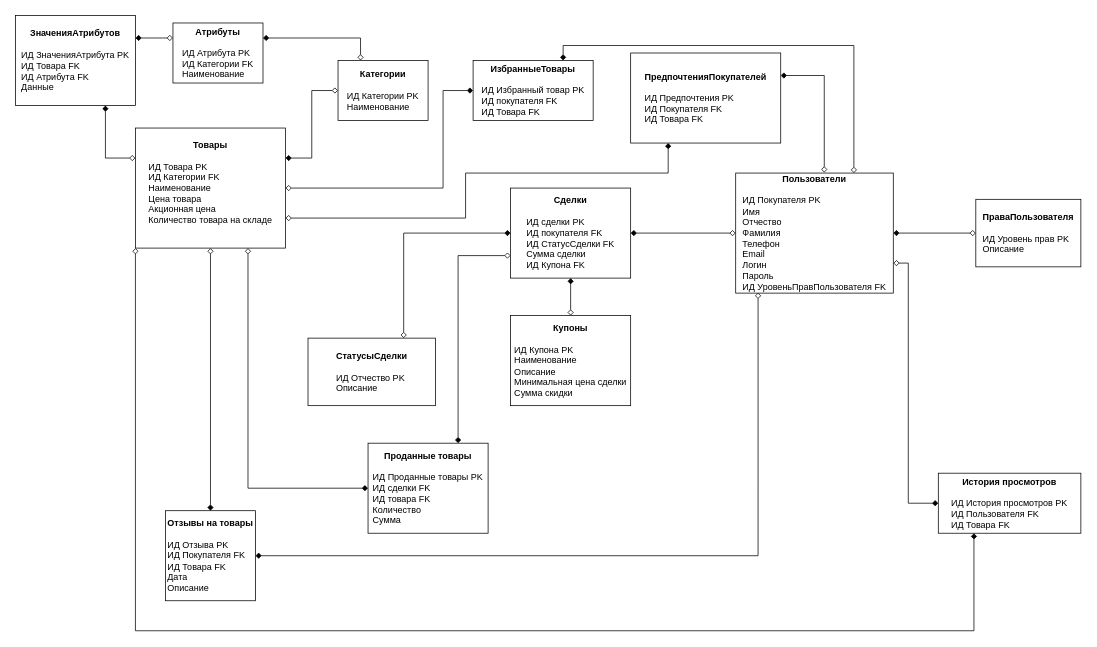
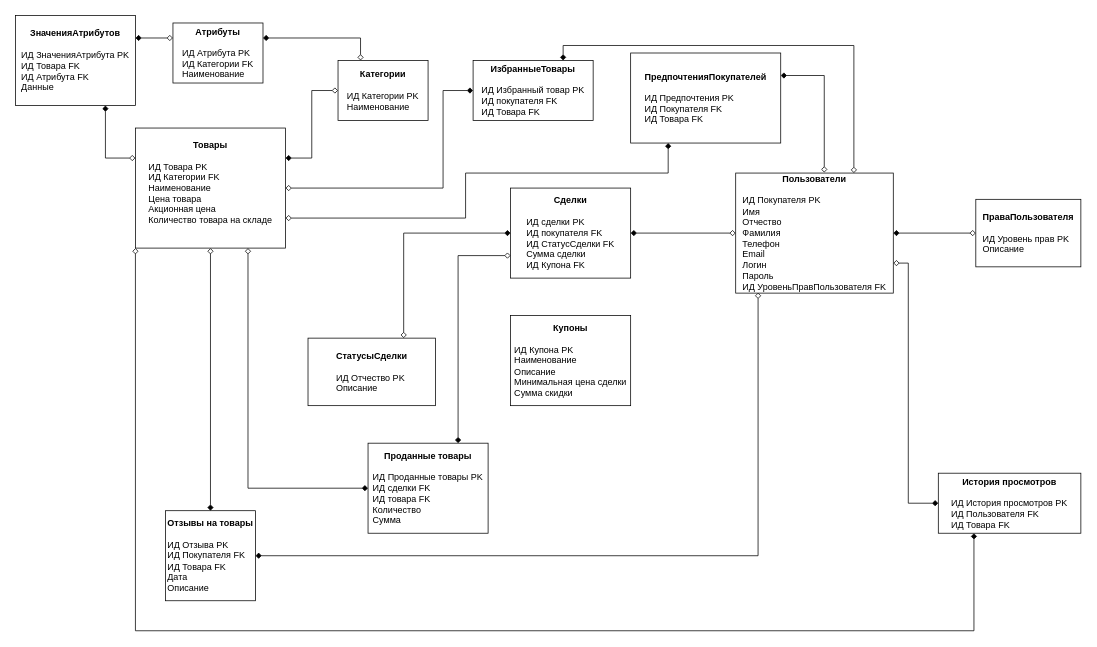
  <mxCell id="0" />
  <mxCell id="1" parent="0" />
  <mxCell id="2" style="edgeStyle=orthogonalEdgeStyle;rounded=0;orthogonalLoop=1;jettySize=auto;html=1;exitX=1;exitY=0.25;exitDx=0;exitDy=0;entryX=0;entryY=0.5;entryDx=0;entryDy=0;endArrow=diamond;endFill=0;startArrow=diamond;startFill=1;" parent="1" source="9" target="24" edge="1"><mxGeometry relative="1" as="geometry" /></mxCell>
  <mxCell id="3" style="edgeStyle=orthogonalEdgeStyle;rounded=0;orthogonalLoop=1;jettySize=auto;html=1;exitX=0.5;exitY=1;exitDx=0;exitDy=0;entryX=0.5;entryY=0;entryDx=0;entryDy=0;endArrow=diamond;endFill=1;startArrow=diamond;startFill=0;" parent="1" source="9" target="29" edge="1"><mxGeometry relative="1" as="geometry" /></mxCell>
  <mxCell id="4" style="edgeStyle=orthogonalEdgeStyle;rounded=0;orthogonalLoop=1;jettySize=auto;html=1;exitX=0;exitY=0.25;exitDx=0;exitDy=0;entryX=0.75;entryY=1;entryDx=0;entryDy=0;endArrow=diamond;endFill=1;startArrow=diamond;startFill=0;" parent="1" source="9" target="13" edge="1"><mxGeometry relative="1" as="geometry" /></mxCell>
  <mxCell id="5" style="edgeStyle=orthogonalEdgeStyle;rounded=0;orthogonalLoop=1;jettySize=auto;html=1;exitX=0.75;exitY=1;exitDx=0;exitDy=0;entryX=0;entryY=0.5;entryDx=0;entryDy=0;startArrow=diamond;startFill=0;endArrow=diamond;endFill=1;" parent="1" source="9" target="23" edge="1"><mxGeometry relative="1" as="geometry" /></mxCell>
  <mxCell id="6" style="edgeStyle=orthogonalEdgeStyle;rounded=0;orthogonalLoop=1;jettySize=auto;html=1;exitX=1;exitY=0.5;exitDx=0;exitDy=0;entryX=0;entryY=0.5;entryDx=0;entryDy=0;startArrow=diamond;startFill=0;endArrow=diamond;endFill=1;" parent="1" source="9" target="25" edge="1"><mxGeometry relative="1" as="geometry"><Array as="points"><mxPoint x="590" y="250" /><mxPoint x="590" y="120" /></Array></mxGeometry></mxCell>
  <mxCell id="7" style="edgeStyle=orthogonalEdgeStyle;rounded=0;orthogonalLoop=1;jettySize=auto;html=1;exitX=1;exitY=0.75;exitDx=0;exitDy=0;entryX=0.25;entryY=1;entryDx=0;entryDy=0;startArrow=diamond;startFill=0;endArrow=diamond;endFill=1;" parent="1" source="9" target="20" edge="1"><mxGeometry relative="1" as="geometry"><Array as="points"><mxPoint x="620" y="290" /><mxPoint x="620" y="230" /><mxPoint x="890" y="230" /></Array></mxGeometry></mxCell>
  <mxCell id="8" style="edgeStyle=orthogonalEdgeStyle;rounded=0;orthogonalLoop=1;jettySize=auto;html=1;exitX=0;exitY=1;exitDx=0;exitDy=0;entryX=0.25;entryY=1;entryDx=0;entryDy=0;startArrow=diamond;startFill=0;endArrow=diamond;endFill=1;" parent="1" source="9" target="28" edge="1"><mxGeometry relative="1" as="geometry"><Array as="points"><mxPoint x="180" y="840" /><mxPoint x="1298" y="840" /></Array></mxGeometry></mxCell>
  <mxCell id="9" value="&lt;b&gt;Товары&lt;/b&gt;&lt;br&gt;&lt;br&gt;&lt;div style=&quot;text-align: left&quot;&gt;&lt;span&gt;ИД Товара PK&lt;/span&gt;&lt;/div&gt;&lt;div style=&quot;text-align: left&quot;&gt;&lt;span&gt;ИД Категории FK&lt;/span&gt;&lt;/div&gt;&lt;div style=&quot;text-align: left&quot;&gt;&lt;span&gt;Наименование&lt;/span&gt;&lt;/div&gt;&lt;div style=&quot;text-align: left&quot;&gt;&lt;span&gt;Цена товара&lt;/span&gt;&lt;/div&gt;&lt;div style=&quot;text-align: left&quot;&gt;&lt;span&gt;Акционная цена&lt;/span&gt;&lt;/div&gt;&lt;div style=&quot;text-align: left&quot;&gt;&lt;span&gt;Количество товара на складе&lt;/span&gt;&lt;/div&gt;&lt;div style=&quot;text-align: left&quot;&gt;&lt;span&gt;&lt;br&gt;&lt;/span&gt;&lt;/div&gt;" style="whiteSpace=wrap;html=1;" parent="1" vertex="1"><mxGeometry x="180" y="170" width="200" height="160" as="geometry" /></mxCell>
  <mxCell id="10" style="edgeStyle=orthogonalEdgeStyle;rounded=0;orthogonalLoop=1;jettySize=auto;html=1;exitX=1;exitY=0.25;exitDx=0;exitDy=0;entryX=0.25;entryY=0;entryDx=0;entryDy=0;endArrow=diamond;endFill=0;startArrow=diamond;startFill=1;" parent="1" source="11" target="24" edge="1"><mxGeometry relative="1" as="geometry" /></mxCell>
  <mxCell id="11" value="&lt;b&gt;Атрибуты&lt;/b&gt;&lt;br&gt;&lt;br&gt;&lt;div style=&quot;text-align: left&quot;&gt;ИД Атрибута PK&lt;/div&gt;&lt;div style=&quot;text-align: left&quot;&gt;ИД Категории FK&lt;/div&gt;&lt;div style=&quot;text-align: left&quot;&gt;Наименование&lt;/div&gt;" style="whiteSpace=wrap;html=1;" parent="1" vertex="1"><mxGeometry x="230" y="30" width="120" height="80" as="geometry" /></mxCell>
  <mxCell id="12" style="edgeStyle=orthogonalEdgeStyle;rounded=0;orthogonalLoop=1;jettySize=auto;html=1;exitX=1;exitY=0.25;exitDx=0;exitDy=0;entryX=0;entryY=0.25;entryDx=0;entryDy=0;endArrow=diamond;endFill=0;startArrow=diamond;startFill=1;" parent="1" source="13" target="11" edge="1"><mxGeometry relative="1" as="geometry" /></mxCell>
  <mxCell id="13" value="&lt;b&gt;ЗначенияАтрибутов&lt;/b&gt;&lt;br&gt;&lt;br&gt;&lt;div style=&quot;text-align: left&quot;&gt;ИД ЗначенияАтрибута PK&lt;/div&gt;&lt;div style=&quot;text-align: left&quot;&gt;ИД Товара FK&lt;/div&gt;&lt;div style=&quot;text-align: left&quot;&gt;ИД Атрибута FK&lt;/div&gt;&lt;div style=&quot;text-align: left&quot;&gt;Данные&lt;/div&gt;" style="whiteSpace=wrap;html=1;" parent="1" vertex="1"><mxGeometry x="20" y="20" width="160" height="120" as="geometry" /></mxCell>
  <mxCell id="14" style="edgeStyle=orthogonalEdgeStyle;rounded=0;orthogonalLoop=1;jettySize=auto;html=1;exitX=0;exitY=0.5;exitDx=0;exitDy=0;entryX=1;entryY=0.5;entryDx=0;entryDy=0;startArrow=diamond;startFill=0;endArrow=diamond;endFill=1;" parent="1" source="19" target="22" edge="1"><mxGeometry relative="1" as="geometry" /></mxCell>
  <mxCell id="15" style="edgeStyle=orthogonalEdgeStyle;rounded=0;orthogonalLoop=1;jettySize=auto;html=1;exitX=0.142;exitY=0.996;exitDx=0;exitDy=0;entryX=1;entryY=0.5;entryDx=0;entryDy=0;startArrow=diamond;startFill=0;endArrow=diamond;endFill=1;exitPerimeter=0;" parent="1" source="19" target="29" edge="1"><mxGeometry relative="1" as="geometry" /></mxCell>
  <mxCell id="16" style="edgeStyle=orthogonalEdgeStyle;rounded=0;orthogonalLoop=1;jettySize=auto;html=1;exitX=1;exitY=0.75;exitDx=0;exitDy=0;entryX=0;entryY=0.5;entryDx=0;entryDy=0;startArrow=diamond;startFill=0;endArrow=diamond;endFill=1;" parent="1" source="19" target="28" edge="1"><mxGeometry relative="1" as="geometry"><Array as="points"><mxPoint x="1210" y="350" /><mxPoint x="1210" y="670" /></Array></mxGeometry></mxCell>
  <mxCell id="17" style="edgeStyle=orthogonalEdgeStyle;rounded=0;orthogonalLoop=1;jettySize=auto;html=1;exitX=0.562;exitY=-0.004;exitDx=0;exitDy=0;entryX=1;entryY=0.25;entryDx=0;entryDy=0;startArrow=diamond;startFill=0;endArrow=diamond;endFill=1;exitPerimeter=0;" parent="1" source="19" target="20" edge="1"><mxGeometry relative="1" as="geometry" /></mxCell>
  <mxCell id="18" style="edgeStyle=orthogonalEdgeStyle;rounded=0;orthogonalLoop=1;jettySize=auto;html=1;exitX=0.75;exitY=0;exitDx=0;exitDy=0;entryX=0.75;entryY=0;entryDx=0;entryDy=0;startArrow=diamond;startFill=0;endArrow=diamond;endFill=1;" parent="1" source="19" target="25" edge="1"><mxGeometry relative="1" as="geometry" /></mxCell>
  <mxCell id="19" value="&lt;b&gt;Пользователи&lt;/b&gt;&lt;br&gt;&lt;br&gt;&lt;div style=&quot;text-align: left&quot;&gt;ИД Покупателя PK&lt;/div&gt;&lt;div style=&quot;text-align: left&quot;&gt;Имя&amp;nbsp;&lt;/div&gt;&lt;div style=&quot;text-align: left&quot;&gt;Отчество&lt;/div&gt;&lt;div style=&quot;text-align: left&quot;&gt;Фамилия&lt;/div&gt;&lt;div style=&quot;text-align: left&quot;&gt;Телефон&lt;/div&gt;&lt;div style=&quot;text-align: left&quot;&gt;Email&lt;/div&gt;&lt;div style=&quot;text-align: left&quot;&gt;Логин&lt;/div&gt;&lt;div style=&quot;text-align: left&quot;&gt;Пароль&lt;/div&gt;&lt;div style=&quot;text-align: left&quot;&gt;ИД УровеньПравПользователя FK&lt;/div&gt;" style="whiteSpace=wrap;html=1;" parent="1" vertex="1"><mxGeometry x="980" y="230" width="210" height="160" as="geometry" /></mxCell>
  <mxCell id="20" value="&lt;b&gt;ПредпочтенияПокупателей&lt;/b&gt;&lt;br&gt;&lt;br&gt;&lt;div style=&quot;text-align: left&quot;&gt;&lt;span&gt;ИД Предпочтения PK&lt;/span&gt;&lt;/div&gt;&lt;div style=&quot;text-align: left&quot;&gt;&lt;span&gt;ИД Покупателя FK&lt;/span&gt;&lt;/div&gt;&lt;div style=&quot;text-align: left&quot;&gt;&lt;span&gt;ИД Товара FK&lt;/span&gt;&lt;/div&gt;" style="whiteSpace=wrap;html=1;" parent="1" vertex="1"><mxGeometry x="840" y="70" width="200" height="120" as="geometry" /></mxCell>
  <mxCell id="21" style="edgeStyle=orthogonalEdgeStyle;rounded=0;orthogonalLoop=1;jettySize=auto;html=1;exitX=0;exitY=0.75;exitDx=0;exitDy=0;entryX=0.75;entryY=0;entryDx=0;entryDy=0;startArrow=diamond;startFill=0;endArrow=diamond;endFill=1;" parent="1" source="22" target="23" edge="1"><mxGeometry relative="1" as="geometry" /></mxCell>
  <mxCell id="22" value="&lt;b&gt;Сделки&lt;br&gt;&lt;/b&gt;&lt;br&gt;&lt;div style=&quot;text-align: left&quot;&gt;&lt;span&gt;ИД сделки PK&lt;/span&gt;&lt;/div&gt;&lt;div style=&quot;text-align: left&quot;&gt;&lt;span&gt;ИД покупателя FK&lt;/span&gt;&lt;/div&gt;&lt;div style=&quot;text-align: left&quot;&gt;&lt;span&gt;ИД СтатусСделки FK&lt;/span&gt;&lt;/div&gt;&lt;div style=&quot;text-align: left&quot;&gt;&lt;span&gt;Сумма сделки&lt;/span&gt;&lt;/div&gt;&lt;div style=&quot;text-align: left&quot;&gt;ИД Купона FK&lt;/div&gt;" style="whiteSpace=wrap;html=1;" parent="1" vertex="1"><mxGeometry x="680" y="250" width="160" height="120" as="geometry" /></mxCell>
  <mxCell id="23" value="&lt;b&gt;Проданные товары&lt;br&gt;&lt;br&gt;&lt;/b&gt;&lt;div style=&quot;text-align: left&quot;&gt;&lt;span&gt;ИД Проданные товары PK&lt;/span&gt;&lt;/div&gt;&lt;div style=&quot;text-align: left&quot;&gt;&lt;span&gt;ИД сделки FK&lt;/span&gt;&lt;/div&gt;&lt;div style=&quot;text-align: left&quot;&gt;&lt;span&gt;ИД товара FK&lt;/span&gt;&lt;/div&gt;&lt;div style=&quot;text-align: left&quot;&gt;&lt;span&gt;Количество&lt;/span&gt;&lt;/div&gt;&lt;div style=&quot;text-align: left&quot;&gt;&lt;span&gt;Сумма&lt;/span&gt;&lt;/div&gt;" style="whiteSpace=wrap;html=1;" parent="1" vertex="1"><mxGeometry x="490" y="590" width="160" height="120" as="geometry" /></mxCell>
  <mxCell id="24" value="&lt;b&gt;Категории&lt;/b&gt;&lt;br&gt;&lt;br&gt;&lt;div style=&quot;text-align: left&quot;&gt;ИД Категории PK&lt;/div&gt;&lt;div style=&quot;text-align: left&quot;&gt;Наименование&lt;/div&gt;" style="whiteSpace=wrap;html=1;" parent="1" vertex="1"><mxGeometry x="450" y="80" width="120" height="80" as="geometry" /></mxCell>
  <mxCell id="25" value="&lt;b&gt;ИзбранныеТовары&lt;/b&gt;&lt;br&gt;&lt;br&gt;&lt;div style=&quot;text-align: left&quot;&gt;ИД Избранный товар PK&lt;/div&gt;&lt;div style=&quot;text-align: left&quot;&gt;ИД покупателя FK&lt;/div&gt;&lt;div style=&quot;text-align: left&quot;&gt;ИД Товара FK&lt;/div&gt;" style="whiteSpace=wrap;html=1;" parent="1" vertex="1"><mxGeometry x="630" y="80" width="160" height="80" as="geometry" /></mxCell>
- <mxCell id="26" style="edgeStyle=orthogonalEdgeStyle;rounded=0;orthogonalLoop=1;jettySize=auto;html=1;exitX=0.5;exitY=0;exitDx=0;exitDy=0;entryX=0.5;entryY=1;entryDx=0;entryDy=0;startArrow=diamond;startFill=0;endArrow=diamond;endFill=1;" parent="1" source="27" target="22" edge="1"><mxGeometry relative="1" as="geometry" /></mxCell>
  <mxCell id="27" value="&lt;b&gt;Купоны&lt;/b&gt;&lt;br&gt;&lt;br&gt;&lt;div style=&quot;text-align: left&quot;&gt;&lt;span&gt;ИД Купона PK&lt;/span&gt;&lt;/div&gt;&lt;div style=&quot;text-align: left&quot;&gt;Наименование&lt;/div&gt;&lt;div style=&quot;text-align: left&quot;&gt;Описание&lt;/div&gt;&lt;div style=&quot;text-align: left&quot;&gt;Минимальная цена сделки&lt;/div&gt;&lt;div style=&quot;text-align: left&quot;&gt;Сумма скидки&lt;/div&gt;" style="whiteSpace=wrap;html=1;" parent="1" vertex="1"><mxGeometry x="680" y="420" width="160" height="120" as="geometry" /></mxCell>
  <mxCell id="28" value="&lt;b&gt;История просмотров&lt;/b&gt;&lt;br&gt;&lt;br&gt;&lt;div style=&quot;text-align: left&quot;&gt;ИД История просмотров PK&lt;/div&gt;&lt;div style=&quot;text-align: left&quot;&gt;ИД Пользователя FK&lt;/div&gt;&lt;div style=&quot;text-align: left&quot;&gt;ИД Товара FK&lt;/div&gt;" style="whiteSpace=wrap;html=1;" parent="1" vertex="1"><mxGeometry x="1250" y="630" width="190" height="80" as="geometry" /></mxCell>
  <mxCell id="29" value="&lt;b&gt;Отзывы на товары&lt;/b&gt;&lt;br&gt;&lt;br&gt;&lt;div style=&quot;text-align: left&quot;&gt;ИД Отзыва PK&lt;/div&gt;&lt;div style=&quot;text-align: left&quot;&gt;ИД Покупателя FK&lt;/div&gt;&lt;div style=&quot;text-align: left&quot;&gt;ИД Товара FK&lt;/div&gt;&lt;div style=&quot;text-align: left&quot;&gt;Дата&lt;/div&gt;&lt;div style=&quot;text-align: left&quot;&gt;Описание&lt;/div&gt;" style="whiteSpace=wrap;html=1;" parent="1" vertex="1"><mxGeometry x="220" y="680" width="120" height="120" as="geometry" /></mxCell>
  <mxCell id="30" style="edgeStyle=orthogonalEdgeStyle;rounded=0;orthogonalLoop=1;jettySize=auto;html=1;exitX=0.75;exitY=0;exitDx=0;exitDy=0;entryX=0;entryY=0.5;entryDx=0;entryDy=0;startArrow=diamond;startFill=0;endArrow=diamond;endFill=1;" parent="1" source="31" target="22" edge="1"><mxGeometry relative="1" as="geometry" /></mxCell>
  <mxCell id="31" value="&lt;b&gt;СтатусыСделки&lt;/b&gt;&lt;br&gt;&lt;br&gt;&lt;div style=&quot;text-align: left&quot;&gt;&lt;span&gt;ИД Отчество PK&lt;/span&gt;&lt;/div&gt;&lt;div style=&quot;text-align: left&quot;&gt;&lt;span&gt;Описание&lt;/span&gt;&lt;/div&gt;" style="whiteSpace=wrap;html=1;" parent="1" vertex="1"><mxGeometry x="410" y="450" width="170" height="90" as="geometry" /></mxCell>
  <mxCell id="32" style="edgeStyle=orthogonalEdgeStyle;rounded=0;orthogonalLoop=1;jettySize=auto;html=1;exitX=0;exitY=0.5;exitDx=0;exitDy=0;entryX=1;entryY=0.5;entryDx=0;entryDy=0;startArrow=diamond;startFill=0;endArrow=diamond;endFill=1;" parent="1" source="33" target="19" edge="1"><mxGeometry relative="1" as="geometry" /></mxCell>
  <mxCell id="33" value="&lt;b&gt;ПраваПользователя&lt;/b&gt;&lt;br&gt;&lt;br&gt;&lt;div style=&quot;text-align: left&quot;&gt;&lt;span&gt;ИД Уровень прав PK&lt;/span&gt;&lt;/div&gt;&lt;div style=&quot;text-align: left&quot;&gt;&lt;span&gt;Описание&lt;/span&gt;&lt;/div&gt;" style="whiteSpace=wrap;html=1;" parent="1" vertex="1"><mxGeometry x="1300" y="265" width="140" height="90" as="geometry" /></mxCell>
